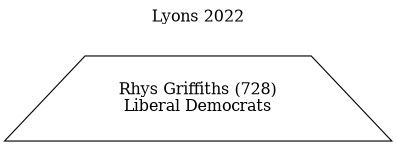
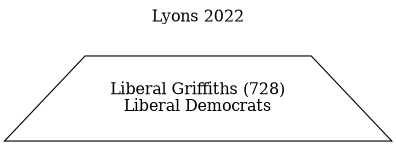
  digraph {
    label="Lyons 2022"
    labelloc=t
    mclimit=10
-   n1 [label="Rhys Griffiths (728)\nLiberal Democrats" shape=trapezium]
+   n1 [label="Liberal Griffiths (728)\nLiberal Democrats" shape=trapezium]
  }
